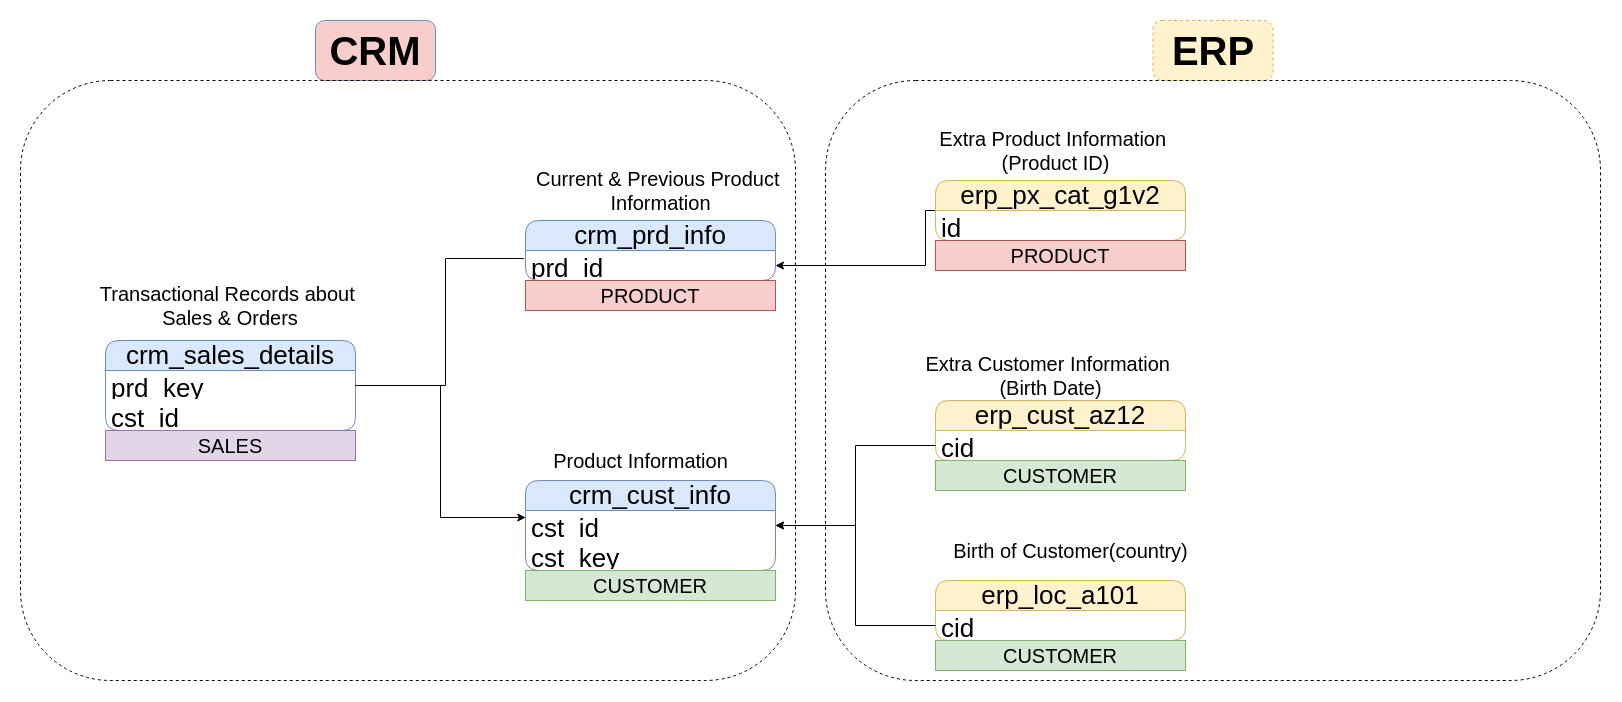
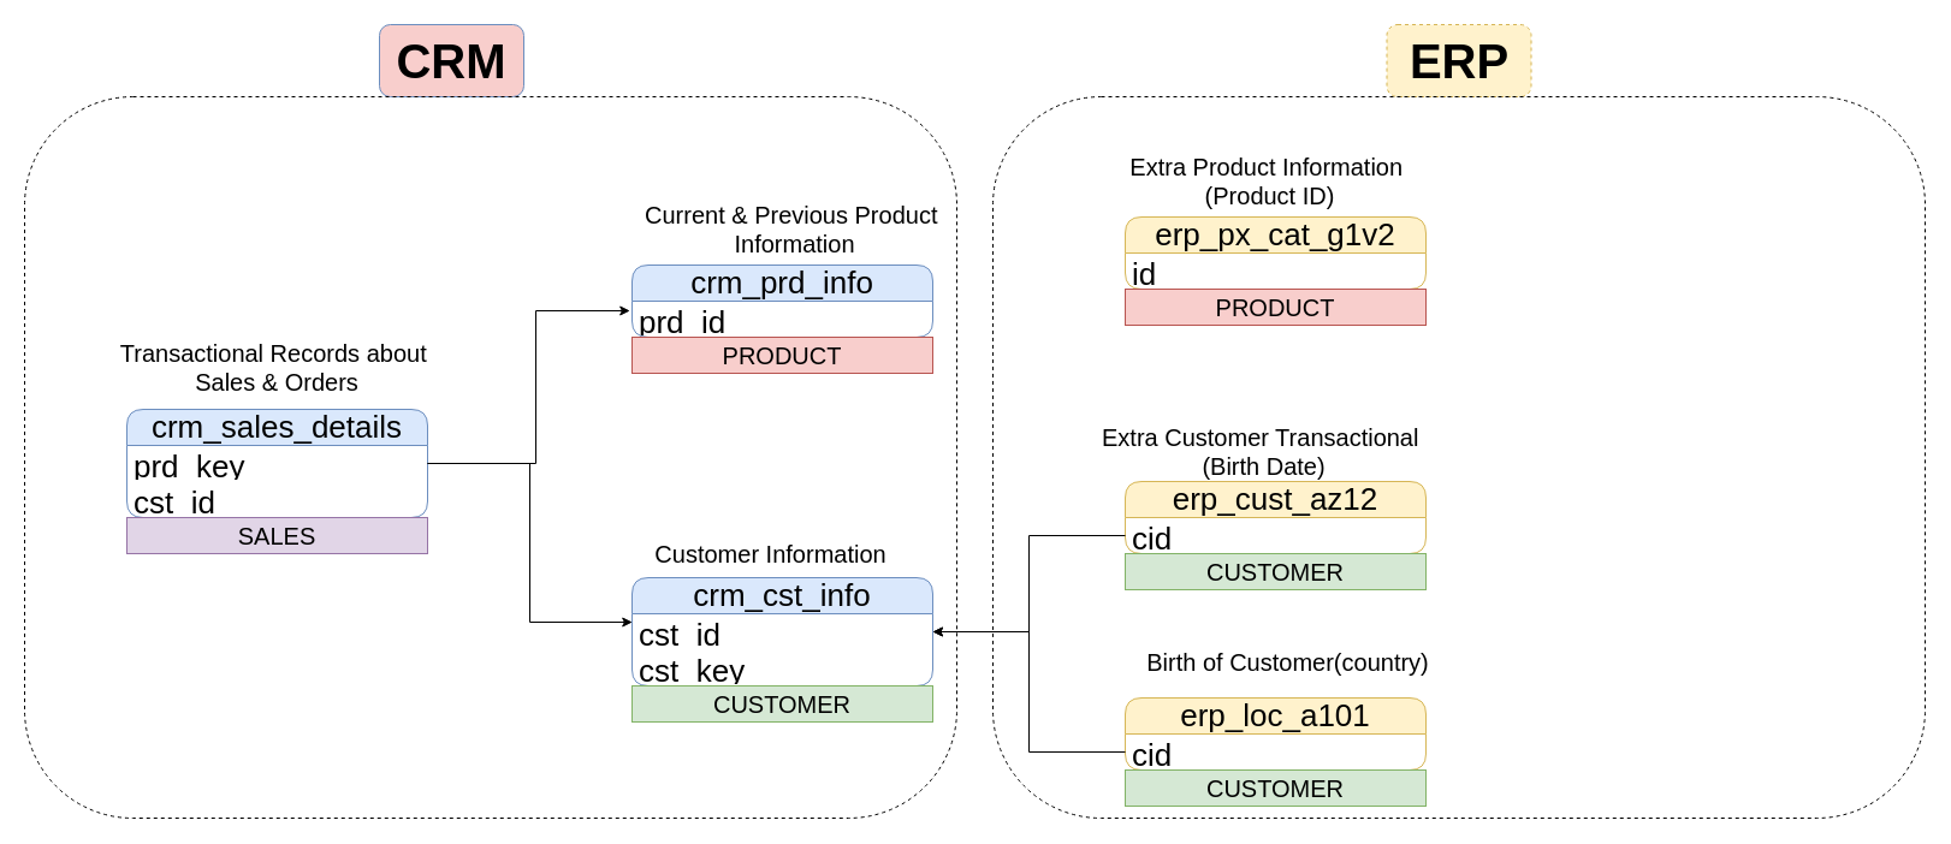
  <mxCell id="0" />
  <mxCell id="1" parent="0" />
- <mxCell id="2" value="&lt;font&gt;crm_cust_info&lt;/font&gt;" style="swimlane;fontStyle=0;childLayout=stackLayout;horizontal=1;startSize=30;horizontalStack=0;resizeParent=1;resizeParentMax=0;resizeLast=0;collapsible=1;marginBottom=0;whiteSpace=wrap;html=1;rounded=1;fillColor=#dae8fc;strokeColor=#6c8ebf;fontSize=26;align=center;" parent="1" vertex="1"><mxGeometry x="525" y="480" width="250" height="90" as="geometry" /></mxCell>
+ <mxCell id="2" value="&lt;font&gt;crm_cst_info&lt;/font&gt;" style="swimlane;fontStyle=0;childLayout=stackLayout;horizontal=1;startSize=30;horizontalStack=0;resizeParent=1;resizeParentMax=0;resizeLast=0;collapsible=1;marginBottom=0;whiteSpace=wrap;html=1;rounded=1;fillColor=#dae8fc;strokeColor=#6c8ebf;fontSize=26;align=center;" parent="1" vertex="1"><mxGeometry x="525" y="480" width="250" height="90" as="geometry" /></mxCell>
  <mxCell id="3" value="cst_id" style="text;strokeColor=none;fillColor=none;align=left;verticalAlign=middle;spacingLeft=4;spacingRight=4;overflow=hidden;points=[[0,0.5],[1,0.5]];portConstraint=eastwest;rotatable=0;whiteSpace=wrap;html=1;fontSize=26;" parent="2" vertex="1"><mxGeometry y="30" width="250" height="30" as="geometry" /></mxCell>
  <mxCell id="4" value="cst_key" style="text;strokeColor=none;fillColor=none;align=left;verticalAlign=middle;spacingLeft=4;spacingRight=4;overflow=hidden;points=[[0,0.5],[1,0.5]];portConstraint=eastwest;rotatable=0;whiteSpace=wrap;html=1;fontSize=26;" parent="2" vertex="1"><mxGeometry y="60" width="250" height="30" as="geometry" /></mxCell>
- <mxCell id="5" value="&lt;font style=&quot;font-size: 20px;&quot;&gt;Product Information&lt;/font&gt;" style="text;html=1;align=center;verticalAlign=middle;resizable=0;points=[];autosize=1;strokeColor=none;fillColor=none;" parent="1" vertex="1"><mxGeometry x="530" y="440" width="220" height="40" as="geometry" /></mxCell>
+ <mxCell id="5" value="&lt;font style=&quot;font-size: 20px;&quot;&gt;Customer Information&lt;/font&gt;" style="text;html=1;align=center;verticalAlign=middle;resizable=0;points=[];autosize=1;strokeColor=none;fillColor=none;" parent="1" vertex="1"><mxGeometry x="530" y="440" width="220" height="40" as="geometry" /></mxCell>
  <mxCell id="6" value="&lt;font&gt;crm_prd_info&lt;/font&gt;" style="swimlane;fontStyle=0;childLayout=stackLayout;horizontal=1;startSize=30;horizontalStack=0;resizeParent=1;resizeParentMax=0;resizeLast=0;collapsible=1;marginBottom=0;whiteSpace=wrap;html=1;rounded=1;fillColor=#dae8fc;strokeColor=#6c8ebf;fontSize=26;align=center;" parent="1" vertex="1"><mxGeometry x="525" y="220" width="250" height="60" as="geometry" /></mxCell>
  <mxCell id="7" value="prd_id" style="text;strokeColor=none;fillColor=none;align=left;verticalAlign=middle;spacingLeft=4;spacingRight=4;overflow=hidden;points=[[0,0.5],[1,0.5]];portConstraint=eastwest;rotatable=0;whiteSpace=wrap;html=1;fontSize=26;" parent="6" vertex="1"><mxGeometry y="30" width="250" height="30" as="geometry" /></mxCell>
  <mxCell id="8" value="&lt;font style=&quot;font-size: 20px;&quot;&gt;Current &amp;amp; Previous Product&amp;nbsp;&lt;/font&gt;&lt;div&gt;&lt;font style=&quot;font-size: 20px;&quot;&gt;Information&lt;/font&gt;&lt;/div&gt;" style="text;html=1;align=center;verticalAlign=middle;resizable=0;points=[];autosize=1;strokeColor=none;fillColor=none;" parent="1" vertex="1"><mxGeometry x="525" y="160" width="270" height="60" as="geometry" /></mxCell>
  <mxCell id="9" value="&lt;font&gt;crm_sales_details&lt;/font&gt;" style="swimlane;fontStyle=0;childLayout=stackLayout;horizontal=1;startSize=30;horizontalStack=0;resizeParent=1;resizeParentMax=0;resizeLast=0;collapsible=1;marginBottom=0;whiteSpace=wrap;html=1;rounded=1;fillColor=#dae8fc;strokeColor=#6c8ebf;fontSize=26;align=center;" parent="1" vertex="1"><mxGeometry x="105" y="340" width="250" height="90" as="geometry" /></mxCell>
  <mxCell id="10" value="prd_key" style="text;strokeColor=none;fillColor=none;align=left;verticalAlign=middle;spacingLeft=4;spacingRight=4;overflow=hidden;points=[[0,0.5],[1,0.5]];portConstraint=eastwest;rotatable=0;whiteSpace=wrap;html=1;fontSize=26;" parent="9" vertex="1"><mxGeometry y="30" width="250" height="30" as="geometry" /></mxCell>
  <mxCell id="11" value="cst_id" style="text;strokeColor=none;fillColor=none;align=left;verticalAlign=middle;spacingLeft=4;spacingRight=4;overflow=hidden;points=[[0,0.5],[1,0.5]];portConstraint=eastwest;rotatable=0;whiteSpace=wrap;html=1;fontSize=26;" parent="9" vertex="1"><mxGeometry y="60" width="250" height="30" as="geometry" /></mxCell>
  <mxCell id="12" value="&lt;span style=&quot;font-size: 20px; text-wrap-mode: nowrap;&quot;&gt;Transactional Records about&amp;nbsp;&lt;/span&gt;&lt;div&gt;&lt;span style=&quot;font-size: 20px; text-wrap-mode: nowrap;&quot;&gt;Sales &amp;amp; Orders&lt;/span&gt;&lt;/div&gt;" style="text;html=1;align=center;verticalAlign=middle;whiteSpace=wrap;rounded=0;" parent="1" vertex="1"><mxGeometry x="200" y="290" width="60" height="30" as="geometry" /></mxCell>
  <mxCell id="13" style="edgeStyle=orthogonalEdgeStyle;rounded=0;orthogonalLoop=1;jettySize=auto;html=1;entryX=0.001;entryY=0.234;entryDx=0;entryDy=0;entryPerimeter=0;" parent="1" source="10" target="3" edge="1"><mxGeometry relative="1" as="geometry" /></mxCell>
- <mxCell id="14" style="edgeStyle=orthogonalEdgeStyle;rounded=0;orthogonalLoop=1;jettySize=auto;html=1;entryX=-0.007;entryY=0.267;entryDx=0;entryDy=0;entryPerimeter=0;endArrow=none;" parent="1" source="9" target="7" edge="1"><mxGeometry relative="1" as="geometry"><Array as="points"><mxPoint x="445" y="385" /><mxPoint x="445" y="258" /></Array></mxGeometry></mxCell>
+ <mxCell id="14" style="edgeStyle=orthogonalEdgeStyle;rounded=0;orthogonalLoop=1;jettySize=auto;html=1;entryX=-0.007;entryY=0.267;entryDx=0;entryDy=0;entryPerimeter=0;" parent="1" source="9" target="7" edge="1"><mxGeometry relative="1" as="geometry"><Array as="points"><mxPoint x="445" y="385" /><mxPoint x="445" y="258" /></Array></mxGeometry></mxCell>
  <mxCell id="15" value="&lt;font&gt;erp_cust_az12&lt;/font&gt;" style="swimlane;fontStyle=0;childLayout=stackLayout;horizontal=1;startSize=30;horizontalStack=0;resizeParent=1;resizeParentMax=0;resizeLast=0;collapsible=1;marginBottom=0;whiteSpace=wrap;html=1;rounded=1;fillColor=#fff2cc;strokeColor=#d6b656;fontSize=26;align=center;" parent="1" vertex="1"><mxGeometry x="935" y="400" width="250" height="60" as="geometry" /></mxCell>
  <mxCell id="16" value="cid" style="text;strokeColor=none;fillColor=none;align=left;verticalAlign=middle;spacingLeft=4;spacingRight=4;overflow=hidden;points=[[0,0.5],[1,0.5]];portConstraint=eastwest;rotatable=0;whiteSpace=wrap;html=1;fontSize=26;" parent="15" vertex="1"><mxGeometry y="30" width="250" height="30" as="geometry" /></mxCell>
- <mxCell id="17" value="&lt;span style=&quot;font-size: 20px;&quot;&gt;Extra Customer Information&amp;nbsp;&lt;/span&gt;&lt;div&gt;&lt;span style=&quot;font-size: 20px;&quot;&gt;(Birth Date)&lt;/span&gt;&lt;/div&gt;" style="text;html=1;align=center;verticalAlign=middle;resizable=0;points=[];autosize=1;strokeColor=none;fillColor=none;" parent="1" vertex="1"><mxGeometry x="915" y="345" width="270" height="60" as="geometry" /></mxCell>
+ <mxCell id="17" value="&lt;span style=&quot;font-size: 20px;&quot;&gt;Extra Customer Transactional&amp;nbsp;&lt;/span&gt;&lt;div&gt;&lt;span style=&quot;font-size: 20px;&quot;&gt;(Birth Date)&lt;/span&gt;&lt;/div&gt;" style="text;html=1;align=center;verticalAlign=middle;resizable=0;points=[];autosize=1;strokeColor=none;fillColor=none;" parent="1" vertex="1"><mxGeometry x="915" y="345" width="270" height="60" as="geometry" /></mxCell>
  <mxCell id="18" value="&lt;font&gt;erp_loc_a101&lt;/font&gt;" style="swimlane;fontStyle=0;childLayout=stackLayout;horizontal=1;startSize=30;horizontalStack=0;resizeParent=1;resizeParentMax=0;resizeLast=0;collapsible=1;marginBottom=0;whiteSpace=wrap;html=1;rounded=1;fillColor=#fff2cc;strokeColor=#d6b656;fontSize=26;align=center;" parent="1" vertex="1"><mxGeometry x="935" y="580" width="250" height="60" as="geometry" /></mxCell>
  <mxCell id="19" value="cid" style="text;strokeColor=none;fillColor=none;align=left;verticalAlign=middle;spacingLeft=4;spacingRight=4;overflow=hidden;points=[[0,0.5],[1,0.5]];portConstraint=eastwest;rotatable=0;whiteSpace=wrap;html=1;fontSize=26;" parent="18" vertex="1"><mxGeometry y="30" width="250" height="30" as="geometry" /></mxCell>
  <mxCell id="20" value="&lt;span style=&quot;font-size: 20px;&quot;&gt;Birth of Customer(country)&lt;/span&gt;" style="text;html=1;align=center;verticalAlign=middle;resizable=0;points=[];autosize=1;strokeColor=none;fillColor=none;" parent="1" vertex="1"><mxGeometry x="925" y="530" width="290" height="40" as="geometry" /></mxCell>
- <mxCell id="21" style="edgeStyle=orthogonalEdgeStyle;rounded=0;orthogonalLoop=1;jettySize=auto;html=1;entryX=1;entryY=0.5;entryDx=0;entryDy=0;" parent="1" source="22" target="7" edge="1"><mxGeometry relative="1" as="geometry"><Array as="points"><mxPoint x="925" y="210" /><mxPoint x="925" y="265" /></Array></mxGeometry></mxCell>
  <mxCell id="22" value="&lt;font&gt;erp_px_cat_g1v2&lt;/font&gt;" style="swimlane;fontStyle=0;childLayout=stackLayout;horizontal=1;startSize=30;horizontalStack=0;resizeParent=1;resizeParentMax=0;resizeLast=0;collapsible=1;marginBottom=0;whiteSpace=wrap;html=1;rounded=1;fillColor=#fff2cc;strokeColor=#d6b656;fontSize=26;align=center;" parent="1" vertex="1"><mxGeometry x="935" y="180" width="250" height="60" as="geometry" /></mxCell>
  <mxCell id="23" value="id" style="text;strokeColor=none;fillColor=none;align=left;verticalAlign=middle;spacingLeft=4;spacingRight=4;overflow=hidden;points=[[0,0.5],[1,0.5]];portConstraint=eastwest;rotatable=0;whiteSpace=wrap;html=1;fontSize=26;" parent="22" vertex="1"><mxGeometry y="30" width="250" height="30" as="geometry" /></mxCell>
  <mxCell id="24" value="&lt;span style=&quot;font-size: 20px;&quot;&gt;Extra Product Information&amp;nbsp;&lt;/span&gt;&lt;div&gt;&lt;span style=&quot;font-size: 20px;&quot;&gt;(Product ID)&lt;/span&gt;&lt;/div&gt;" style="text;html=1;align=center;verticalAlign=middle;resizable=0;points=[];autosize=1;strokeColor=none;fillColor=none;" parent="1" vertex="1"><mxGeometry x="925" y="120" width="260" height="60" as="geometry" /></mxCell>
  <mxCell id="25" value="&lt;font style=&quot;font-size: 40px;&quot;&gt;&lt;b&gt;CRM&lt;/b&gt;&lt;/font&gt;" style="rounded=1;whiteSpace=wrap;html=1;fillColor=#f8cecc;strokeColor=#6c8ebf;" parent="1" vertex="1"><mxGeometry x="315" y="20" width="120" height="60" as="geometry" /></mxCell>
  <mxCell id="26" value="&lt;font style=&quot;font-size: 40px;&quot;&gt;&lt;b&gt;ERP&lt;/b&gt;&lt;/font&gt;" style="rounded=1;whiteSpace=wrap;html=1;fillColor=#fff2cc;strokeColor=#d6b656;fillStyle=auto;glass=0;dashed=1;" parent="1" vertex="1"><mxGeometry x="1152.5" y="20" width="120" height="60" as="geometry" /></mxCell>
  <mxCell id="27" style="edgeStyle=orthogonalEdgeStyle;rounded=0;orthogonalLoop=1;jettySize=auto;html=1;entryX=1;entryY=0.5;entryDx=0;entryDy=0;" parent="1" source="16" target="3" edge="1"><mxGeometry relative="1" as="geometry" /></mxCell>
  <mxCell id="28" style="edgeStyle=orthogonalEdgeStyle;rounded=0;orthogonalLoop=1;jettySize=auto;html=1;entryX=1;entryY=0.5;entryDx=0;entryDy=0;" parent="1" source="19" target="3" edge="1"><mxGeometry relative="1" as="geometry" /></mxCell>
  <mxCell id="29" value="&lt;font style=&quot;font-size: 20px;&quot;&gt;PRODUCT&lt;/font&gt;" style="text;html=1;strokeColor=#b85450;fillColor=#f8cecc;align=center;verticalAlign=middle;whiteSpace=wrap;overflow=hidden;" parent="1" vertex="1"><mxGeometry x="525" y="280" width="250" height="30" as="geometry" /></mxCell>
  <mxCell id="30" value="&lt;font style=&quot;font-size: 20px;&quot;&gt;PRODUCT&lt;/font&gt;" style="text;html=1;strokeColor=#b85450;fillColor=#f8cecc;align=center;verticalAlign=middle;whiteSpace=wrap;overflow=hidden;" parent="1" vertex="1"><mxGeometry x="935" y="240" width="250" height="30" as="geometry" /></mxCell>
  <mxCell id="31" value="&lt;font style=&quot;font-size: 20px;&quot;&gt;CUSTOMER&lt;/font&gt;" style="text;html=1;strokeColor=#82b366;fillColor=#d5e8d4;align=center;verticalAlign=middle;whiteSpace=wrap;overflow=hidden;" parent="1" vertex="1"><mxGeometry x="525" y="570" width="250" height="30" as="geometry" /></mxCell>
  <mxCell id="32" value="&lt;font style=&quot;font-size: 20px;&quot;&gt;CUSTOMER&lt;/font&gt;" style="text;html=1;strokeColor=#82b366;fillColor=#d5e8d4;align=center;verticalAlign=middle;whiteSpace=wrap;overflow=hidden;" parent="1" vertex="1"><mxGeometry x="935" y="640" width="250" height="30" as="geometry" /></mxCell>
  <mxCell id="33" value="&lt;font style=&quot;font-size: 20px;&quot;&gt;CUSTOMER&lt;/font&gt;" style="text;html=1;strokeColor=#82b366;fillColor=#d5e8d4;align=center;verticalAlign=middle;whiteSpace=wrap;overflow=hidden;" parent="1" vertex="1"><mxGeometry x="935" y="460" width="250" height="30" as="geometry" /></mxCell>
  <mxCell id="34" value="&lt;font style=&quot;font-size: 20px;&quot;&gt;SALES&lt;/font&gt;" style="text;html=1;strokeColor=#9673a6;fillColor=#e1d5e7;align=center;verticalAlign=middle;whiteSpace=wrap;overflow=hidden;" parent="1" vertex="1"><mxGeometry x="105" y="430" width="250" height="30" as="geometry" /></mxCell>
  <mxCell id="35" value="" style="rounded=1;whiteSpace=wrap;html=1;fillColor=none;dashed=1;" parent="1" vertex="1"><mxGeometry x="20" y="80" width="775" height="600" as="geometry" /></mxCell>
  <mxCell id="36" value="" style="rounded=1;whiteSpace=wrap;html=1;fillColor=none;dashed=1;" parent="1" vertex="1"><mxGeometry x="825" y="80" width="775" height="600" as="geometry" /></mxCell>
